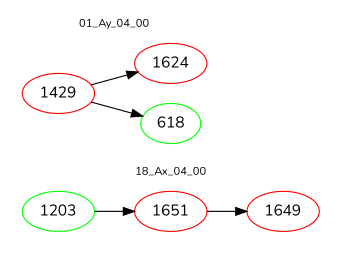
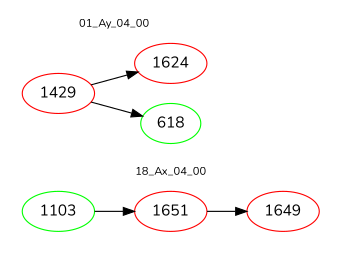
  digraph {
    fontname=Nunito
    rankdir=LR
    node [color=red fontname=Nunito]
    edge [color=black fontname=Nunito]
-   n1 [color=green label=1203]
+   n1 [color=green label=1103]
    n2 [label=1651]
    n3 [label=1649]
    n4 [color=green label=618]
    n5 [label=1429]
    n6 [label=1624]
    subgraph cluster_1 {
      color=white
      fontsize=10
      label="18_Ax_04_00"
      n1
      n2
      n3
    }
    subgraph cluster_2 {
      color=white
      fontsize=10
      label="01_Ay_04_00"
      n4
      n5
      n6
    }
    n1 -> n2
    n2 -> n3
    n5 -> n4
    n5 -> n6
  }
